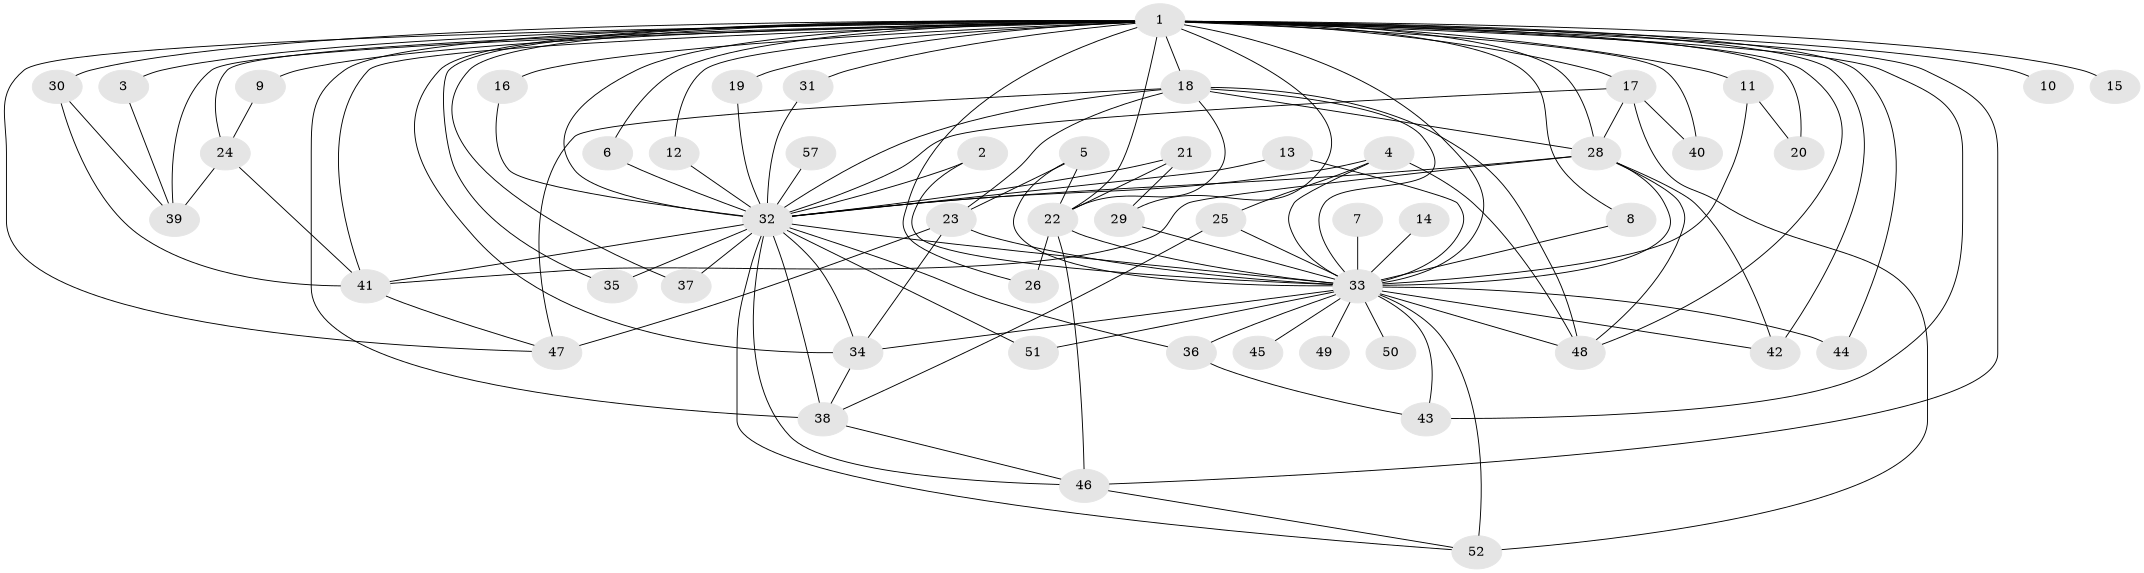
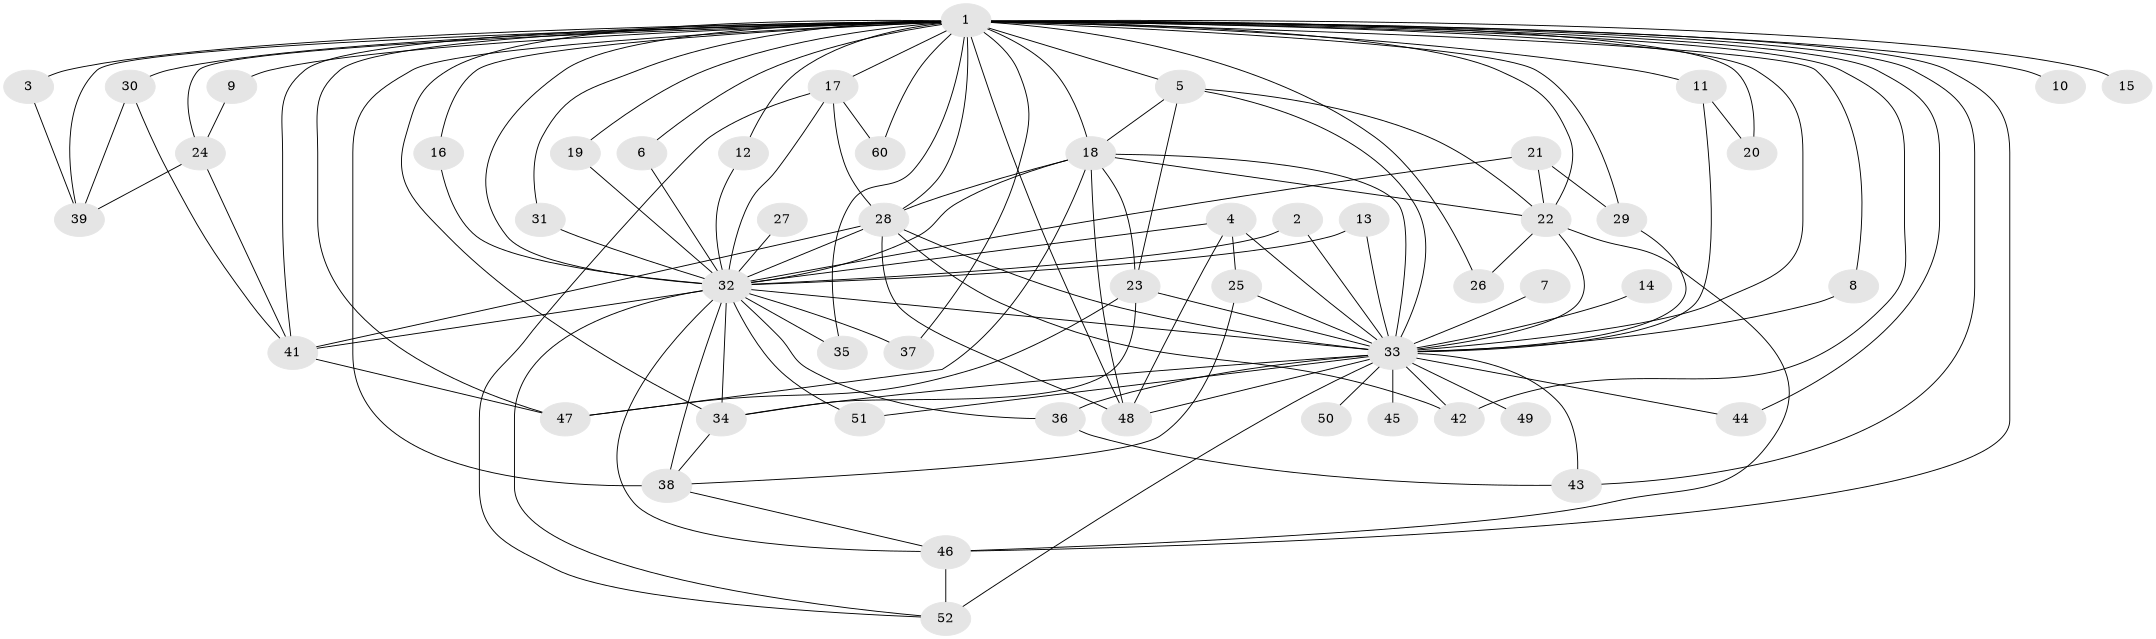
  graph {
    node [color=gray90 style=filled]
    edge [weight=1.0]
    1
    3
    5
    6
    8
    9
    10
    11
    12
    15
    16
    17
    18
    19
    20
    22
    24
    26
    28
    29
    30
    31
    32
    33
    34
    35
    37
    38
    39
-   40
+   40 [label=60]
    41
    42
    43
    44
    46
    47
    48
    23
    52
    36
    51
    45
    49
    50
    2
    4
    25
    7
    13
    14
    21
-   27 [label=57]
+   27
    1 -- 3 [weight=2.0]
+   1 -- 5
    1 -- 6
    1 -- 8
    1 -- 9
    1 -- 10 [weight=2.0]
    1 -- 11
    1 -- 12
    1 -- 15 [weight=2.0]
    1 -- 16
    1 -- 17 [weight=2.0]
    1 -- 18 [weight=5.0]
    1 -- 19
    1 -- 20 [weight=2.0]
    1 -- 22 [weight=2.0]
    1 -- 24 [weight=2.0]
    1 -- 26
    1 -- 28 [weight=4.0]
    1 -- 29
    1 -- 30 [weight=2.0]
    1 -- 31
    1 -- 32 [weight=9.0]
    1 -- 33 [weight=8.0]
    1 -- 34
    1 -- 35
    1 -- 37
    1 -- 38 [weight=3.0]
    1 -- 39 [weight=2.0]
    1 -- 40
    1 -- 41
    1 -- 42
    1 -- 43
    1 -- 44
    1 -- 46
    1 -- 47
    1 -- 48
    3 -- 39
+   5 -- 18
    5 -- 22
    5 -- 33
    5 -- 23
    6 -- 32
    8 -- 33
    9 -- 24
    11 -- 20
    11 -- 33
    12 -- 32
    16 -- 32
    17 -- 28
    17 -- 32
    17 -- 40
    17 -- 52
    18 -- 22
    18 -- 28
    18 -- 32 [weight=2.0]
    18 -- 33 [weight=2.0]
    18 -- 47 [weight=3.0]
    18 -- 48
    18 -- 23
    19 -- 32
    22 -- 26
    22 -- 33
    22 -- 46
    24 -- 39
    24 -- 41
    28 -- 32 [weight=2.0]
    28 -- 33 [weight=2.0]
    28 -- 41
    28 -- 42
    28 -- 48
    29 -- 33
    30 -- 39
    30 -- 41
    31 -- 32
    32 -- 33 [weight=4.0]
    32 -- 34
    32 -- 35
    32 -- 37 [weight=2.0]
    32 -- 38
    32 -- 41
    32 -- 46
    32 -- 52
    32 -- 36
    32 -- 51
    33 -- 34
    33 -- 42
    33 -- 43
    33 -- 44
    33 -- 48
    33 -- 52 [weight=2.0]
    33 -- 36
    33 -- 51
    33 -- 45 [weight=2.0]
    33 -- 49 [weight=2.0]
    33 -- 50
    34 -- 38
    38 -- 46
    41 -- 47
    46 -- 52
    23 -- 33
    23 -- 34
    23 -- 47
    36 -- 43
    2 -- 32
    2 -- 33
    4 -- 32
    4 -- 33
    4 -- 48
    4 -- 25
    25 -- 33 [weight=2.0]
    25 -- 38
    7 -- 33
    13 -- 32
    13 -- 33
    14 -- 33
    21 -- 22
    21 -- 29
    21 -- 32
    27 -- 32
  }
